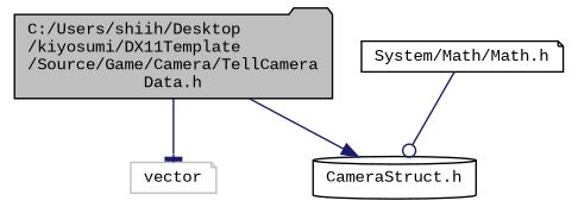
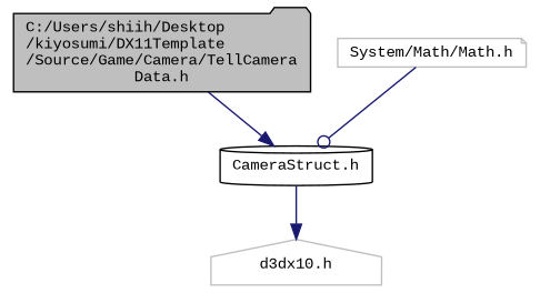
  digraph {
    fontname="Liberation Mono"
    node [color=black fillcolor=white fontname="Liberation Mono" fontsize=10 shape=note style=filled]
    edge [arrowhead=normal color=midnightblue fontname="Liberation Mono" fontsize=10 labelfontname=Helvetica labelfontsize=10 style=solid]
    n1 [fillcolor=grey75 fontcolor=black height=0.2 label="C:/Users/shiih/Desktop\l/kiyosumi/DX11Template\l/Source/Game/Camera/TellCamera\lData.h" shape=folder width=0.4]
-   n2 [color=grey75 height=0.2 label=vector width=0.4]
    n3 [height=0.2 label="CameraStruct.h" shape=cylinder width=0.4]
-   n5 [height=0.2 label="System/Math/Math.h" width=0.4]
-   n1 -> n2 [arrowhead=tee]
+   n4 [color=grey75 height=0.2 label="d3dx10.h" shape=house width=0.4]
+   n5 [color=grey75 height=0.2 label="System/Math/Math.h" width=0.4]
    n1 -> n3
+   n3 -> n4
    n5 -> n3 [arrowhead=odot]
  }
